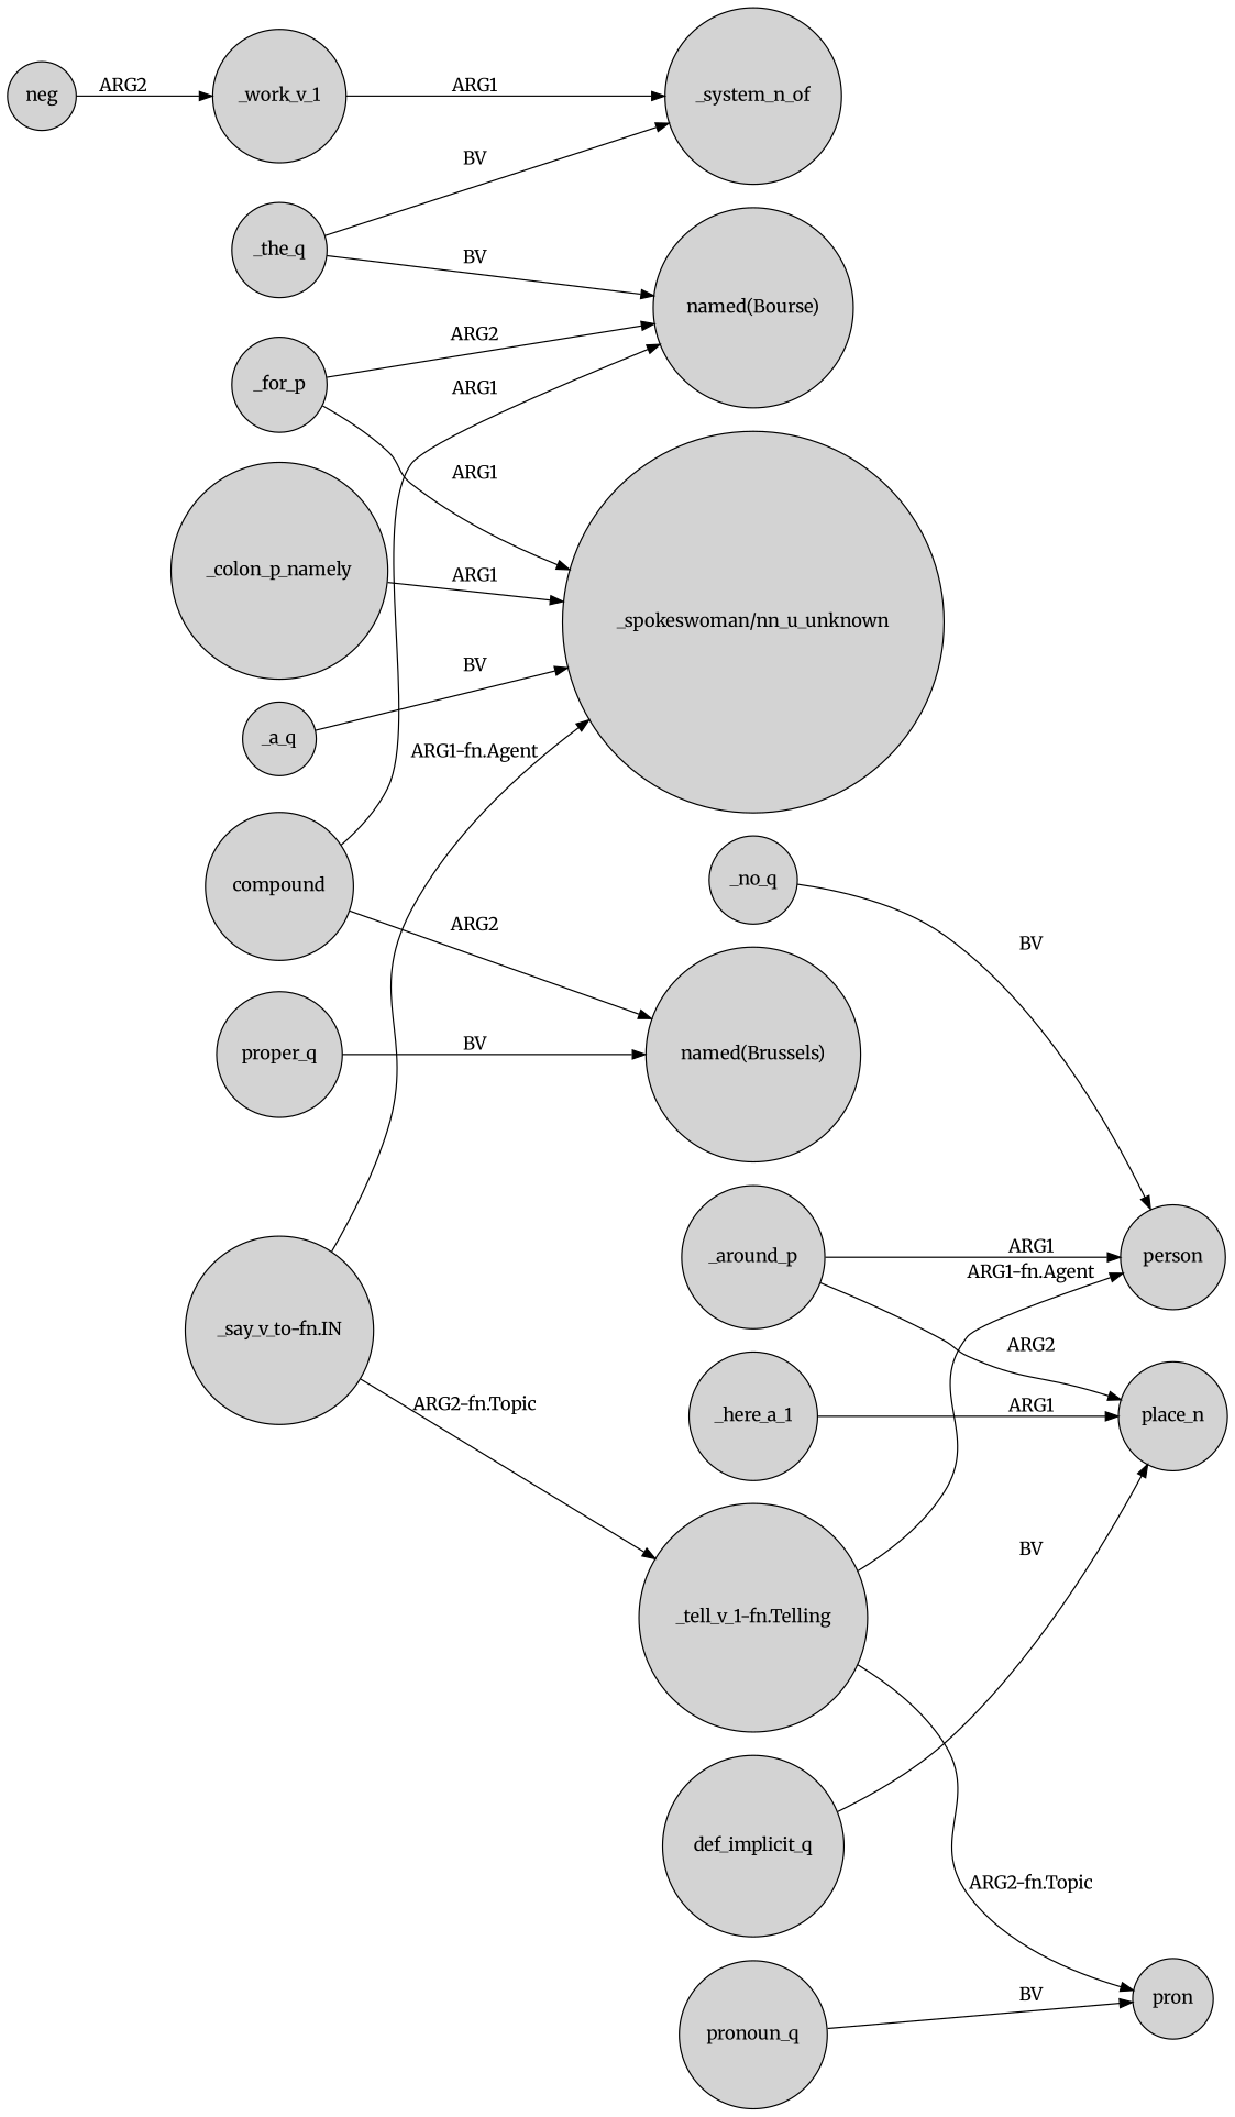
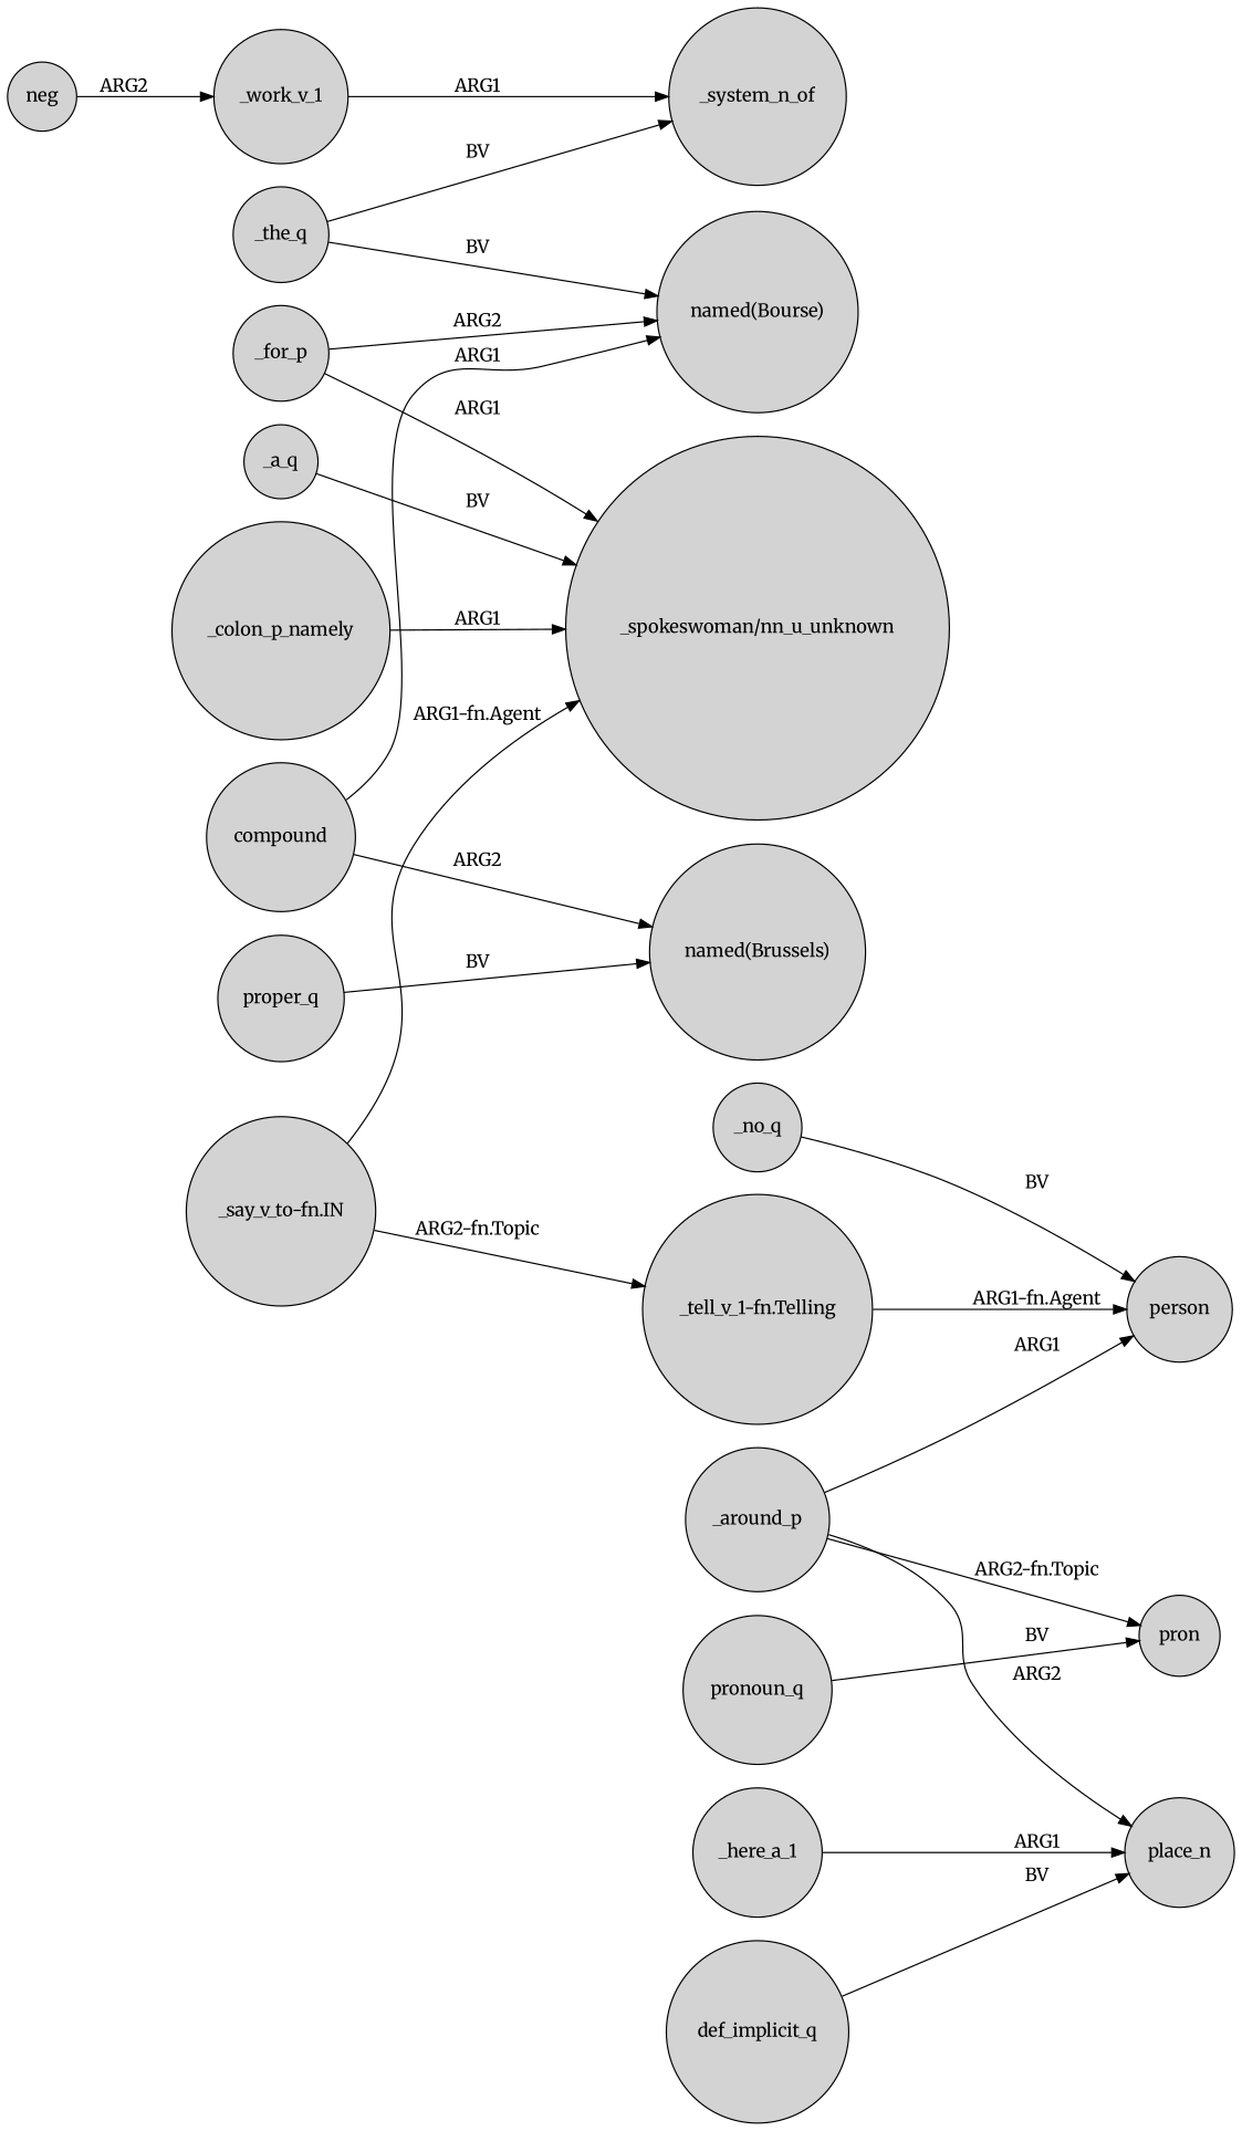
  digraph {
    fontname=Merriweather
    rankdir=LR
    node [fontname=Merriweather shape=circle style=filled]
    edge [fontname=Merriweather]
    _the_q
    "named(Bourse)"
    _system_n_of
    "_tell_v_1-fn.Telling"
    pron
    person
    neg
    _work_v_1
    _here_a_1
    place_n
    _for_p
    "_spokeswoman/nn_u_unknown"
    _a_q
    def_implicit_q
    pronoun_q
    _around_p
    proper_q
    "named(Brussels)"
    "_say_v_to-fn.IN"
    _no_q
    _colon_p_namely
    compound
    _the_q -> "named(Bourse)" [label=BV]
    _the_q -> _system_n_of [label=BV]
-   "_tell_v_1-fn.Telling" -> pron [label="ARG2-fn.Topic"]
+   _around_p -> pron [label="ARG2-fn.Topic"]
    "_tell_v_1-fn.Telling" -> person [label="ARG1-fn.Agent"]
    neg -> _work_v_1 [label=ARG2]
    _work_v_1 -> _system_n_of [label=ARG1]
    _here_a_1 -> place_n [label=ARG1]
    _for_p -> "named(Bourse)" [label=ARG2]
    _for_p -> "_spokeswoman/nn_u_unknown" [label=ARG1]
    _a_q -> "_spokeswoman/nn_u_unknown" [label=BV]
    def_implicit_q -> place_n [label=BV]
    pronoun_q -> pron [label=BV]
    _around_p -> person [label=ARG1]
    _around_p -> place_n [label=ARG2]
    proper_q -> "named(Brussels)" [label=BV]
    "_say_v_to-fn.IN" -> "_tell_v_1-fn.Telling" [label="ARG2-fn.Topic"]
    "_say_v_to-fn.IN" -> "_spokeswoman/nn_u_unknown" [label="ARG1-fn.Agent"]
    _no_q -> person [label=BV]
    _colon_p_namely -> "_spokeswoman/nn_u_unknown" [label=ARG1]
    compound -> "named(Bourse)" [label=ARG1]
    compound -> "named(Brussels)" [label=ARG2]
  }
